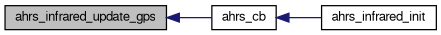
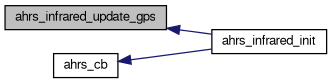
  digraph {
    rankdir=LR
    node [color=black fillcolor=white fontname=FreeSans fontsize=10 shape=record style=filled]
    edge [color=midnightblue dir=back fontname=FreeSans fontsize=10 labelfontname=FreeSans labelfontsize=10 style=solid]
    n1 [fillcolor=grey75 fontcolor=black height=0.2 label=ahrs_infrared_update_gps width=0.4]
    n2 [height=0.2 label=ahrs_cb width=0.4]
    n3 [height=0.2 label=ahrs_infrared_init width=0.4]
-   n1 -> n2
+   n1 -> n3
    n2 -> n3
  }
